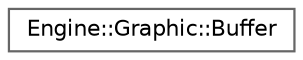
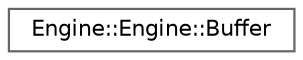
  digraph {
    rankdir=TB
-   n1 [color=grey40 fillcolor=white fontname=Helvetica fontsize=10 height=0.2 label="Engine::Graphic::Buffer" shape=box style=filled width=0.4]
+   n1 [color=grey40 fillcolor=white fontname=Helvetica fontsize=10 height=0.2 label="Engine::Engine::Buffer" shape=box style=filled width=0.4]
  }
